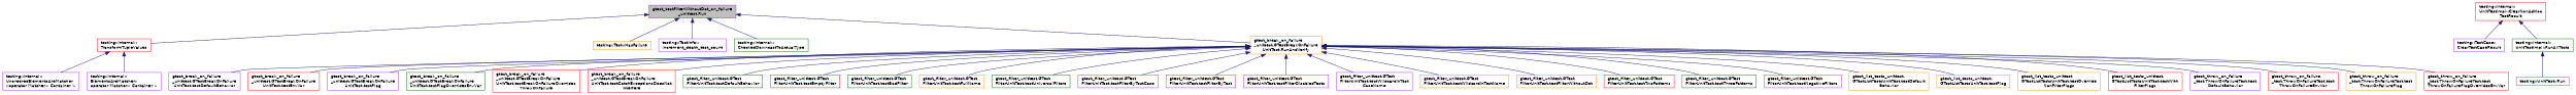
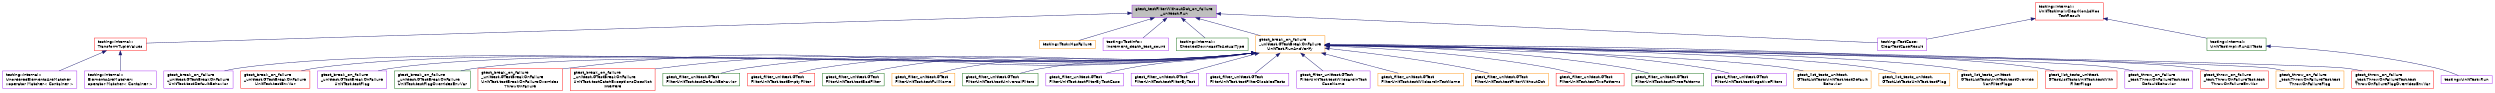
  digraph {
    rankdir=TB
    node [color=purple fillcolor=white fontname=Helvetica fontsize=10 shape=record style=filled]
    edge [color=midnightblue dir=back fontname=Helvetica fontsize=10 labelfontname=Helvetica labelfontsize=10 style=solid]
    n1 [fillcolor=grey75 fontcolor=black height=0.2 label="gtest_testFilterWithoutDot_on_failure\l_unittest.Run" width=0.4]
    n2 [color=red height=0.2 label="testing::internal::\lTransformTupleValues" width=0.4]
    n3 [color=darkorange height=0.2 label="testing::Test::HasFailure" width=0.4]
    n4 [height=0.2 label="testing::TestInfo::\lincrement_death_test_count" width=0.4]
    n5 [height=0.2 label="testing::TestCase::\lClearTestCaseResult" width=0.4]
    n6 [color=darkgreen height=0.2 label="testing::internal::\lCheckedDowncastToActualType" width=0.4]
    n7 [color=darkorange height=0.2 label="gtest_break_on_failure\l_unittest.GTestBreakOnFailure\lUnitTest.RunAndVerify" width=0.4]
    n8 [height=0.2 label="testing::internal::\lUnorderedElementsAreMatcher\l::operator Matcher\< Container \>" width=0.4]
    n9 [height=0.2 label="testing::internal::\lElementsAreMatcher::\loperator Matcher\< Container \>" width=0.4]
    n10 [height=0.2 label="gtest_break_on_failure\l_unittest.GTestBreakOnFailure\lUnitTest.testDefaultBehavior" width=0.4]
    n11 [color=red height=0.2 label="gtest_break_on_failure\l_unittest.GTestBreakOnFailure\lUnitTest.testEnvVar" width=0.4]
    n12 [height=0.2 label="gtest_break_on_failure\l_unittest.GTestBreakOnFailure\lUnitTest.testFlag" width=0.4]
    n13 [color=darkgreen height=0.2 label="gtest_break_on_failure\l_unittest.GTestBreakOnFailure\lUnitTest.testFlagOverridesEnvVar" width=0.4]
    n14 [color=red height=0.2 label="gtest_break_on_failure\l_unittest.GTestBreakOnFailure\lUnitTest.testBreakOnFailureOverrides\lThrowOnFailure" width=0.4]
    n15 [color=red height=0.2 label="gtest_break_on_failure\l_unittest.GTestBreakOnFailure\lUnitTest.testCatchExceptionsDoesNot\lInterfere" width=0.4]
    n16 [color=darkgreen height=0.2 label="gtest_filter_unittest.GTest\lFilterUnitTest.testDefaultBehavior" width=0.4]
    n17 [color=red height=0.2 label="gtest_filter_unittest.GTest\lFilterUnitTest.testEmptyFilter" width=0.4]
    n18 [color=darkgreen height=0.2 label="gtest_filter_unittest.GTest\lFilterUnitTest.testBadFilter" width=0.4]
    n19 [color=darkorange height=0.2 label="gtest_filter_unittest.GTest\lFilterUnitTest.testFullName" width=0.4]
    n20 [color=darkgreen height=0.2 label="gtest_filter_unittest.GTest\lFilterUnitTest.testUniversalFilters" width=0.4]
    n21 [height=0.2 label="gtest_filter_unittest.GTest\lFilterUnitTest.testFilterByTestCase" width=0.4]
    n22 [height=0.2 label="gtest_filter_unittest.GTest\lFilterUnitTest.testFilterByTest" width=0.4]
    n23 [height=0.2 label="gtest_filter_unittest.GTest\lFilterUnitTest.testFilterDisabledTests" width=0.4]
    n24 [height=0.2 label="gtest_filter_unittest.GTest\lFilterUnitTest.testWildcardInTest\lCaseName" width=0.4]
    n25 [color=darkorange height=0.2 label="gtest_filter_unittest.GTest\lFilterUnitTest.testWildcardInTestName" width=0.4]
    n26 [color=darkorange height=0.2 label="gtest_filter_unittest.GTest\lFilterUnitTest.testFilterWithoutDot" width=0.4]
    n27 [color=red height=0.2 label="gtest_filter_unittest.GTest\lFilterUnitTest.testTwoPatterns" width=0.4]
    n28 [color=darkgreen height=0.2 label="gtest_filter_unittest.GTest\lFilterUnitTest.testThreePatterns" width=0.4]
    n29 [height=0.2 label="gtest_filter_unittest.GTest\lFilterUnitTest.testNegativeFilters" width=0.4]
    n30 [color=darkorange height=0.2 label="gtest_list_tests_unittest.\lGTestListTestsUnitTest.testDefault\lBehavior" width=0.4]
    n31 [color=darkorange height=0.2 label="gtest_list_tests_unittest.\lGTestListTestsUnitTest.testFlag" width=0.4]
    n32 [color=darkorange height=0.2 label="gtest_list_tests_unittest.\lGTestListTestsUnitTest.testOverride\lNonFilterFlags" width=0.4]
    n33 [color=red height=0.2 label="gtest_list_tests_unittest.\lGTestListTestsUnitTest.testWith\lFilterFlags" width=0.4]
    n34 [height=0.2 label="gtest_throw_on_failure\l_test.ThrowOnFailureTest.test\lDefaultBehavior" width=0.4]
    n35 [color=red height=0.2 label="gtest_throw_on_failure\l_test.ThrowOnFailureTest.test\lThrowOnFailureEnvVar" width=0.4]
    n36 [color=darkorange height=0.2 label="gtest_throw_on_failure\l_test.ThrowOnFailureTest.test\lThrowOnFailureFlag" width=0.4]
    n37 [color=red height=0.2 label="gtest_throw_on_failure\l_test.ThrowOnFailureTest.test\lThrowOnFailureFlagOverridesEnvVar" width=0.4]
    n38 [color=red height=0.2 label="testing::internal::\lUnitTestImpl::ClearNonAdHoc\lTestResult" width=0.4]
    n39 [color=darkgreen height=0.2 label="testing::internal::\lUnitTestImpl::RunAllTests" width=0.4]
    n40 [height=0.2 label="testing::UnitTest::Run" width=0.4]
    n1 -> n2
    n1 -> n3
    n1 -> n4
+   n1 -> n5
    n1 -> n6
    n1 -> n7
    n2 -> n8
    n2 -> n9
    n7 -> n10
    n7 -> n11
    n7 -> n12
    n7 -> n13
    n7 -> n14
    n7 -> n15
    n7 -> n16
    n7 -> n17
    n7 -> n18
    n7 -> n19
    n7 -> n20
    n7 -> n21
    n7 -> n22
    n7 -> n23
    n7 -> n24
    n7 -> n25
    n7 -> n26
    n7 -> n27
    n7 -> n28
    n7 -> n29
    n7 -> n30
    n7 -> n31
    n7 -> n32
    n7 -> n33
    n7 -> n34
    n7 -> n35
    n7 -> n36
    n7 -> n37
    n38 -> n5
    n38 -> n39
    n39 -> n40
  }
